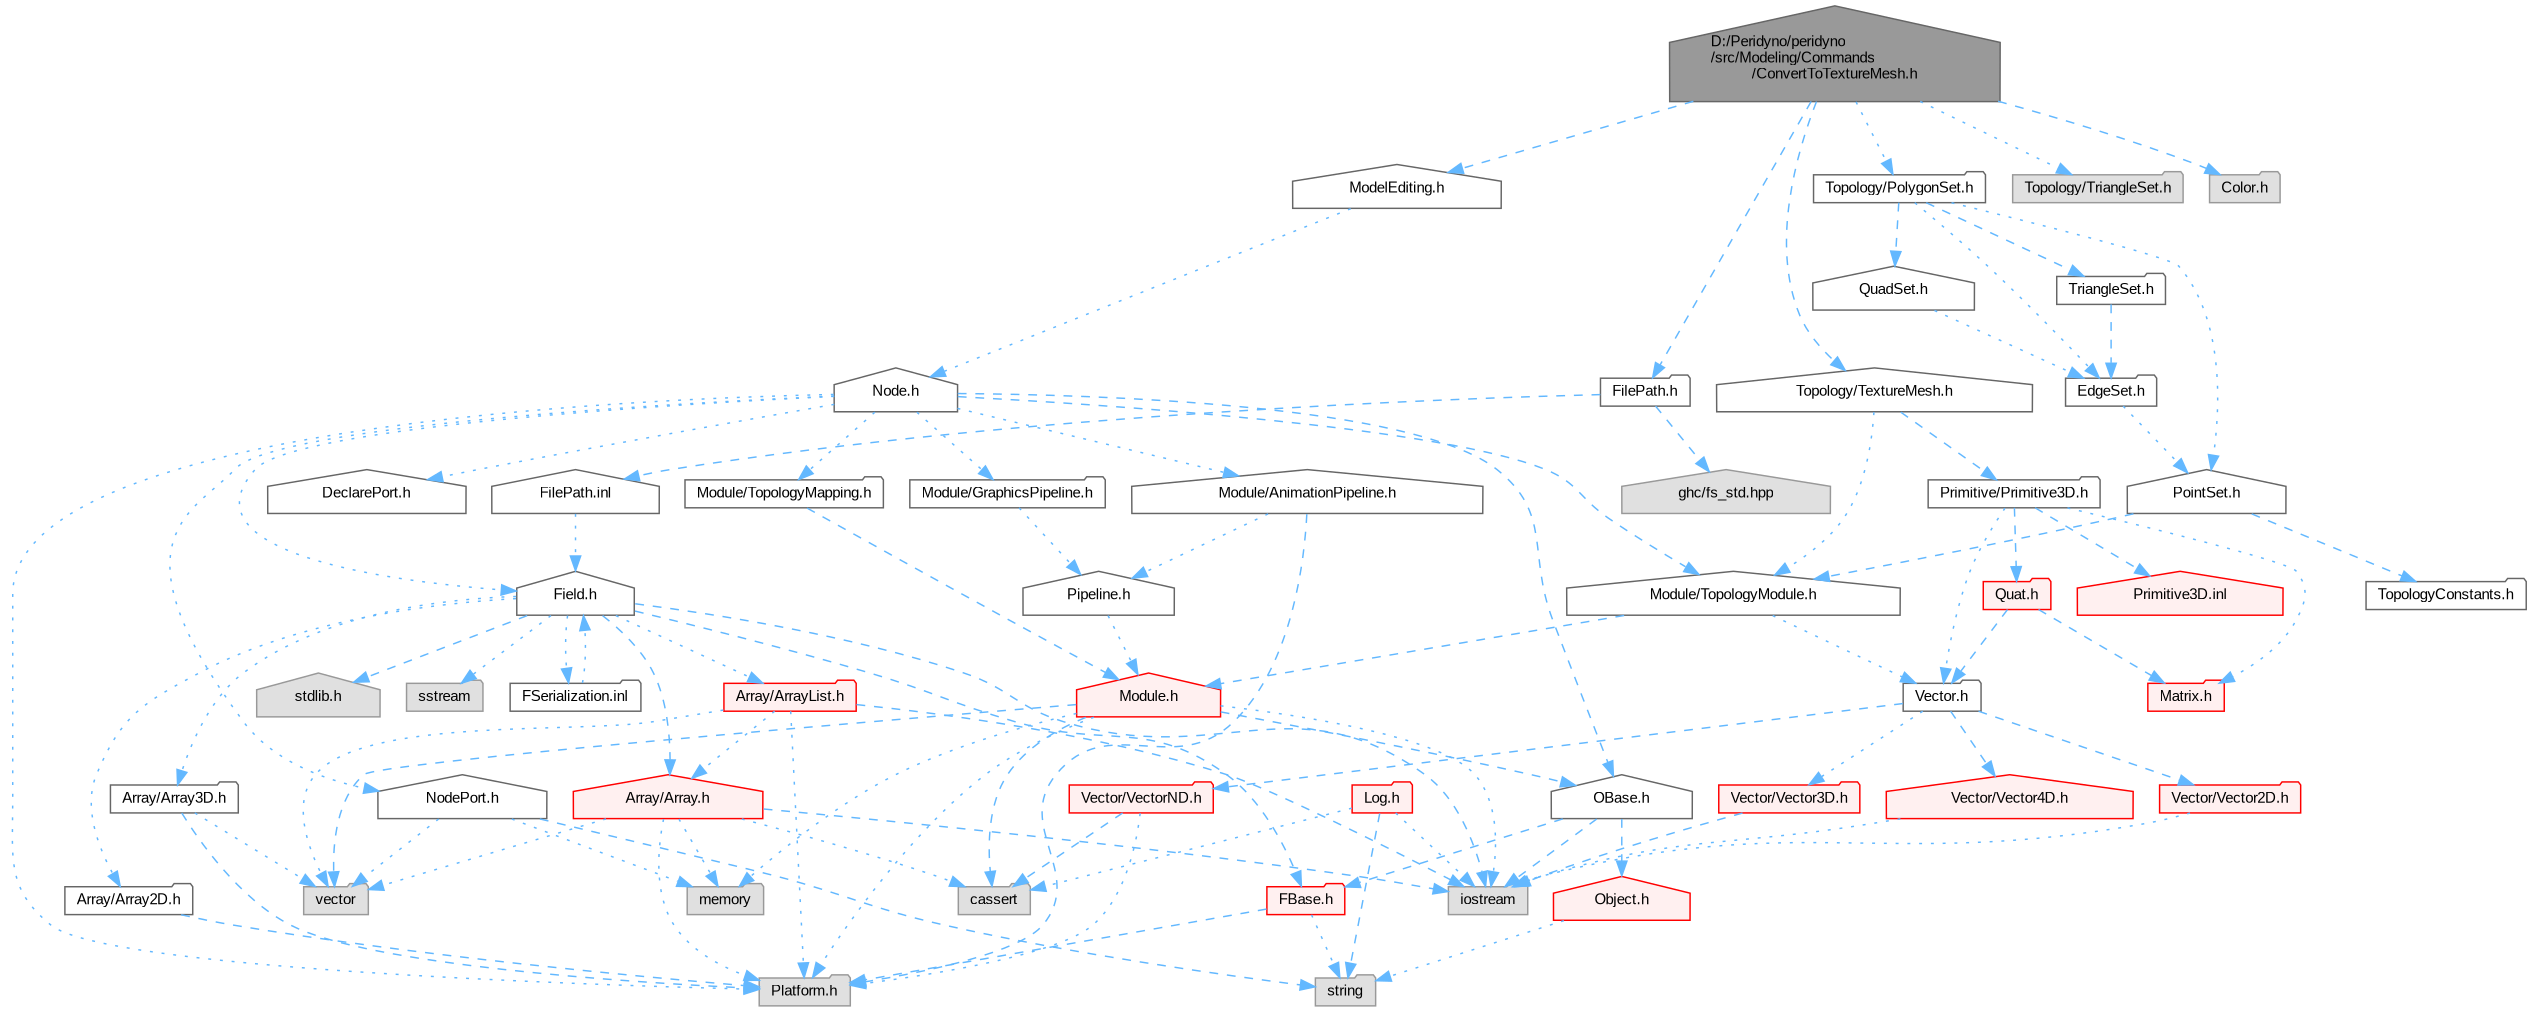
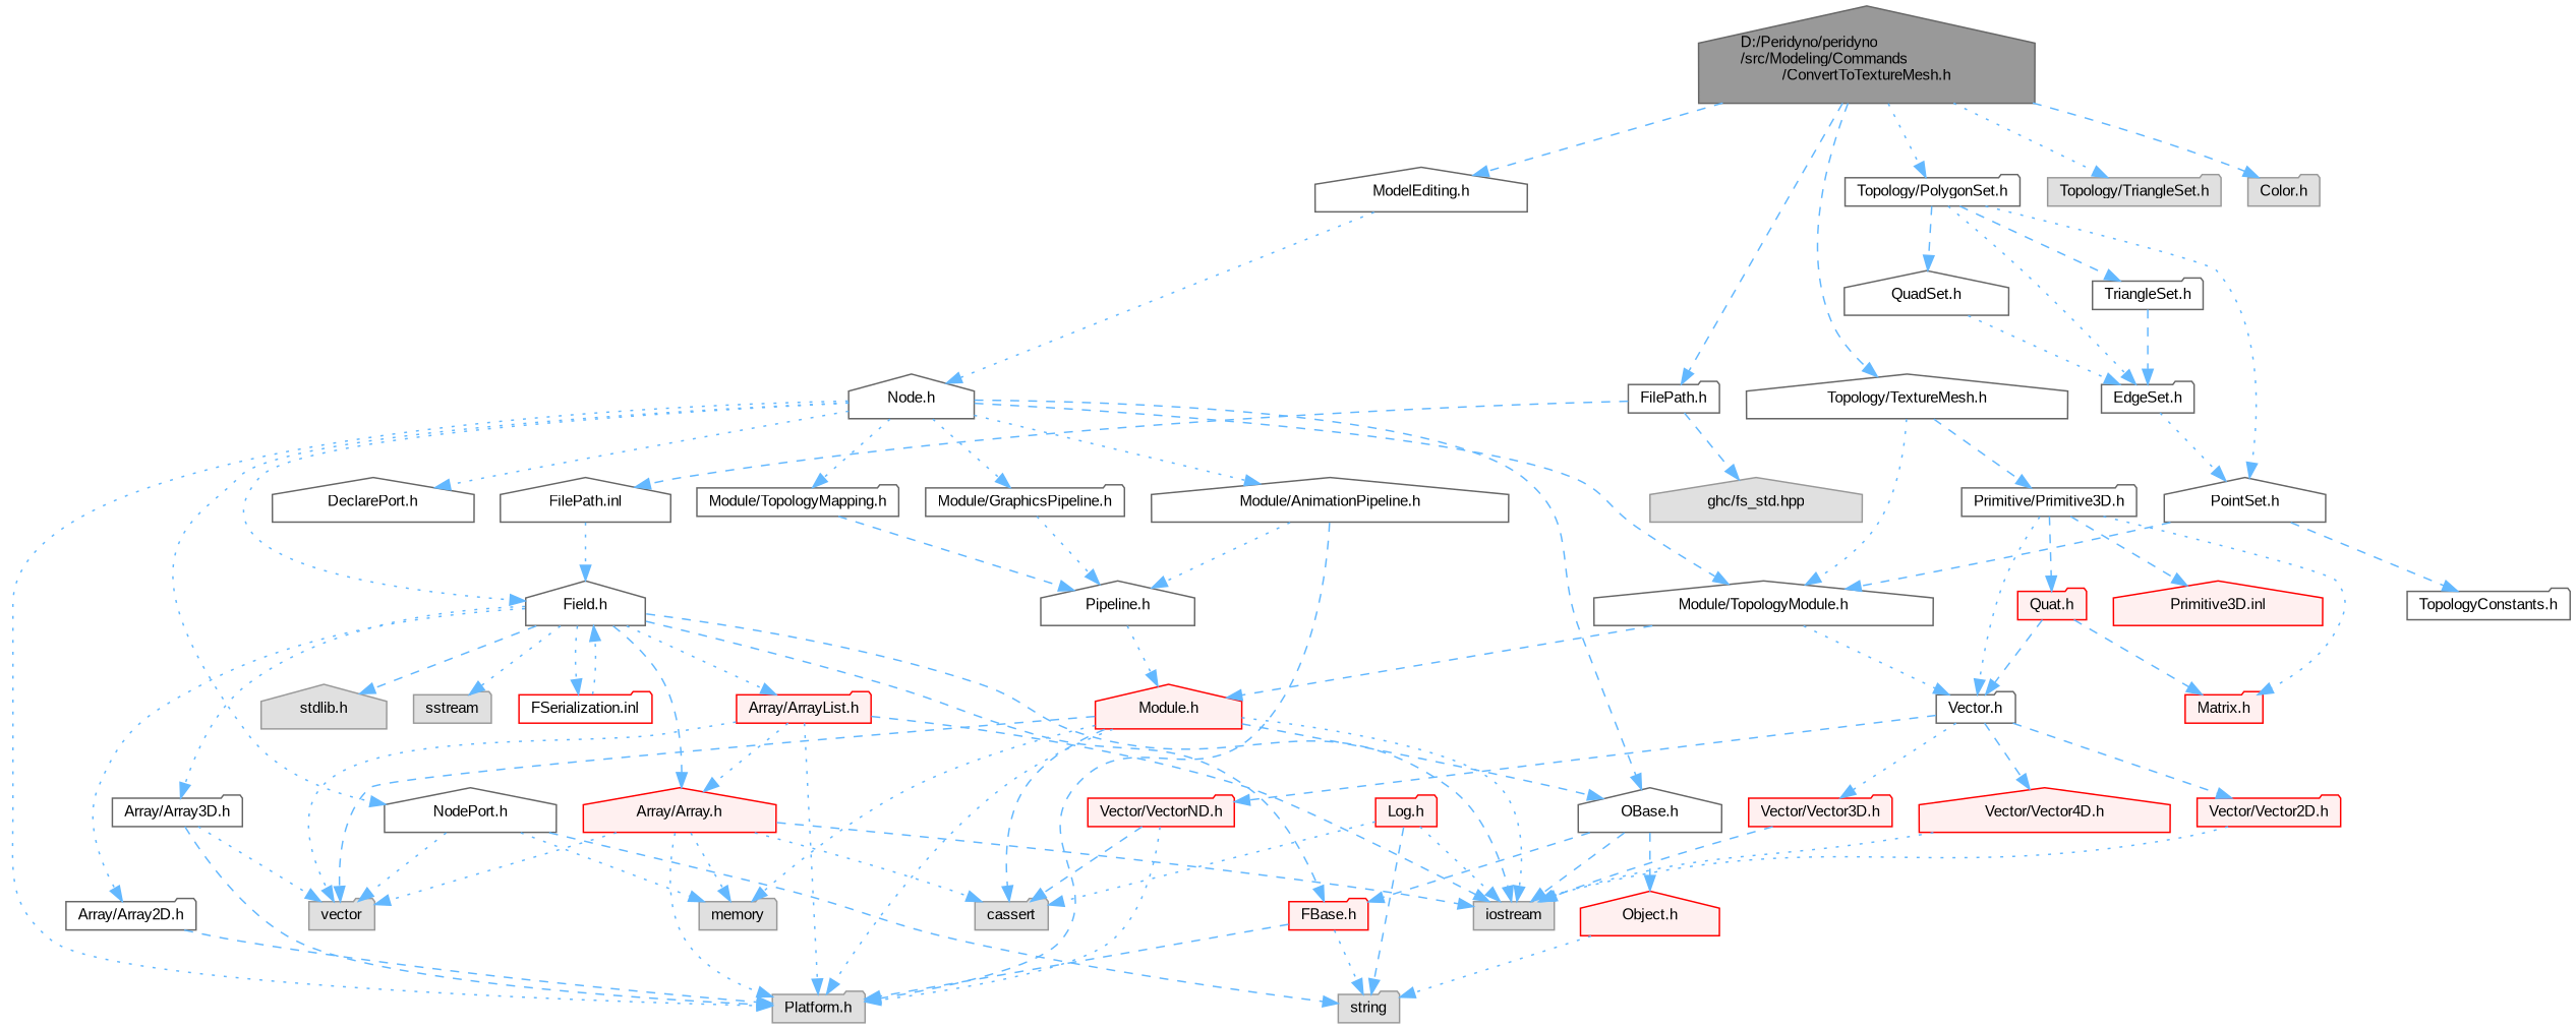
  digraph {
    fontname="Liberation Sans"
    node [color=grey40 fillcolor=white fontname="Liberation Sans" fontsize=10 shape=folder style=filled]
    edge [color=steelblue1 fontname="Liberation Sans" fontsize=10 labelfontname=Helvetica labelfontsize=10 style=dotted]
    n1 [color=gray40 fillcolor=grey60 fontcolor=black height=0.2 label="D:/Peridyno/peridyno\l/src/Modeling/Commands\l/ConvertToTextureMesh.h" shape=house width=0.4]
    n2 [height=0.2 label="ModelEditing.h" shape=house width=0.4]
    n3 [color=grey60 fillcolor="#E0E0E0" height=0.2 label="Topology/TriangleSet.h" width=0.4]
    n4 [height=0.2 label="Topology/PolygonSet.h" width=0.4]
    n5 [height=0.2 label="Topology/TextureMesh.h" shape=house width=0.4]
    n6 [color=grey60 fillcolor="#E0E0E0" height=0.2 label="Color.h" width=0.4]
    n7 [height=0.2 label="FilePath.h" width=0.4]
    n8 [height=0.2 label="Node.h" shape=house width=0.4]
    n9 [height=0.2 label="PointSet.h" shape=house width=0.4]
    n10 [height=0.2 label="EdgeSet.h" width=0.4]
    n11 [height=0.2 label="TriangleSet.h" width=0.4]
    n12 [height=0.2 label="QuadSet.h" shape=house width=0.4]
    n13 [height=0.2 label="Module/TopologyModule.h" shape=house width=0.4]
    n14 [height=0.2 label="Primitive/Primitive3D.h" width=0.4]
    n15 [color=grey60 fillcolor="#E0E0E0" height=0.2 label="ghc/fs_std.hpp" shape=house width=0.4]
    n16 [height=0.2 label="FilePath.inl" shape=house width=0.4]
    n17 [height=0.2 label="OBase.h" shape=house width=0.4]
    n18 [color=grey60 fillcolor="#E0E0E0" height=0.2 label="Platform.h" width=0.4]
    n19 [height=0.2 label="Field.h" shape=house width=0.4]
    n20 [height=0.2 label="DeclarePort.h" shape=house width=0.4]
    n21 [height=0.2 label="NodePort.h" shape=house width=0.4]
    n22 [height=0.2 label="Module/TopologyMapping.h" width=0.4]
    n23 [height=0.2 label="Module/AnimationPipeline.h" shape=house width=0.4]
    n24 [height=0.2 label="Module/GraphicsPipeline.h" width=0.4]
    n25 [color=grey60 fillcolor="#E0E0E0" height=0.2 label=iostream width=0.4]
    n26 [color=red fillcolor="#FFF0F0" height=0.2 label="FBase.h" width=0.4]
    n27 [color=red fillcolor="#FFF0F0" height=0.2 label="Object.h" shape=house width=0.4]
    n28 [color=grey60 fillcolor="#E0E0E0" height=0.2 label="stdlib.h" shape=house width=0.4]
    n29 [color=grey60 fillcolor="#E0E0E0" height=0.2 label=sstream width=0.4]
    n30 [color=red fillcolor="#FFF0F0" height=0.2 label="Array/Array.h" shape=house width=0.4]
    n31 [height=0.2 label="Array/Array2D.h" width=0.4]
    n32 [height=0.2 label="Array/Array3D.h" width=0.4]
    n33 [color=red fillcolor="#FFF0F0" height=0.2 label="Array/ArrayList.h" width=0.4]
-   n34 [height=0.2 label="FSerialization.inl" width=0.4]
+   n34 [color=red height=0.2 label="FSerialization.inl" width=0.4]
    n35 [color=grey60 fillcolor="#E0E0E0" height=0.2 label=string width=0.4]
    n36 [color=grey60 fillcolor="#E0E0E0" height=0.2 label=vector width=0.4]
    n37 [color=grey60 fillcolor="#E0E0E0" height=0.2 label=memory width=0.4]
    n38 [height=0.2 label="Vector.h" width=0.4]
    n39 [color=red fillcolor="#FFF0F0" height=0.2 label="Module.h" shape=house width=0.4]
    n40 [height=0.2 label="Pipeline.h" shape=house width=0.4]
    n41 [color=grey60 fillcolor="#E0E0E0" height=0.2 label=cassert width=0.4]
    n42 [color=red fillcolor="#FFF0F0" height=0.2 label="Vector/Vector2D.h" width=0.4]
    n43 [color=red fillcolor="#FFF0F0" height=0.2 label="Vector/Vector3D.h" width=0.4]
    n44 [color=red fillcolor="#FFF0F0" height=0.2 label="Vector/Vector4D.h" shape=house width=0.4]
    n45 [color=red fillcolor="#FFF0F0" height=0.2 label="Vector/VectorND.h" width=0.4]
    n46 [color=red fillcolor="#FFF0F0" height=0.2 label="Log.h" width=0.4]
    n47 [height=0.2 label="TopologyConstants.h" width=0.4]
    n48 [color=red fillcolor="#FFF0F0" height=0.2 label="Matrix.h" width=0.4]
    n49 [color=red fillcolor="#FFF0F0" height=0.2 label="Quat.h" width=0.4]
    n50 [color=red fillcolor="#FFF0F0" height=0.2 label="Primitive3D.inl" shape=house width=0.4]
    n1 -> n2 [style=dashed]
    n1 -> n3
    n1 -> n4
    n1 -> n5 [style=dashed]
    n1 -> n6 [style=dashed]
    n1 -> n7 [style=dashed]
    n2 -> n8
    n4 -> n9
    n4 -> n10
    n4 -> n11 [style=dashed]
    n4 -> n12 [style=dashed]
    n5 -> n13
    n5 -> n14 [style=dashed]
    n7 -> n15 [style=dashed]
    n7 -> n16 [style=dashed]
    n8 -> n13 [style=dashed]
    n8 -> n17 [style=dashed]
    n8 -> n18
    n8 -> n19
    n8 -> n20
    n8 -> n21
    n8 -> n22
    n8 -> n23
    n8 -> n24
    n9 -> n13 [style=dashed]
    n9 -> n47 [style=dashed]
    n10 -> n9
    n11 -> n10 [style=dashed]
    n12 -> n10
    n13 -> n38
    n13 -> n39 [style=dashed]
    n14 -> n38
    n14 -> n48
    n14 -> n49 [style=dashed]
    n14 -> n50 [style=dashed]
    n16 -> n19
    n17 -> n25 [style=dashed]
    n17 -> n26 [style=dashed]
    n17 -> n27 [style=dashed]
    n19 -> n25 [style=dashed]
    n19 -> n26 [style=dashed]
    n19 -> n28 [style=dashed]
    n19 -> n29
    n19 -> n30 [style=dashed]
    n19 -> n31
    n19 -> n32
    n19 -> n33
    n19 -> n34
    n21 -> n35 [style=dashed]
    n21 -> n36
    n21 -> n37
-   n22 -> n39 [style=dashed]
+   n22 -> n40 [style=dashed]
    n23 -> n18 [style=dashed]
    n23 -> n40
    n24 -> n40
    n26 -> n18 [style=dashed]
    n26 -> n35
    n27 -> n35
    n30 -> n18
    n30 -> n25 [style=dashed]
    n30 -> n36
    n30 -> n37
    n30 -> n41
    n31 -> n18 [style=dashed]
    n32 -> n18 [style=dashed]
    n32 -> n36
    n33 -> n18
    n33 -> n25 [style=dashed]
    n33 -> n30
    n33 -> n36
    n34 -> n19
    n38 -> n42 [style=dashed]
    n38 -> n43
    n38 -> n44 [style=dashed]
    n38 -> n45 [style=dashed]
    n39 -> n17 [style=dashed]
    n39 -> n18
    n39 -> n25
    n39 -> n36 [style=dashed]
    n39 -> n37
    n39 -> n41 [style=dashed]
    n40 -> n39
    n42 -> n25
    n43 -> n25 [style=dashed]
    n44 -> n25
    n45 -> n18
    n45 -> n41 [style=dashed]
    n46 -> n25
    n46 -> n35 [style=dashed]
    n46 -> n41
    n49 -> n38 [style=dashed]
    n49 -> n48 [style=dashed]
  }
